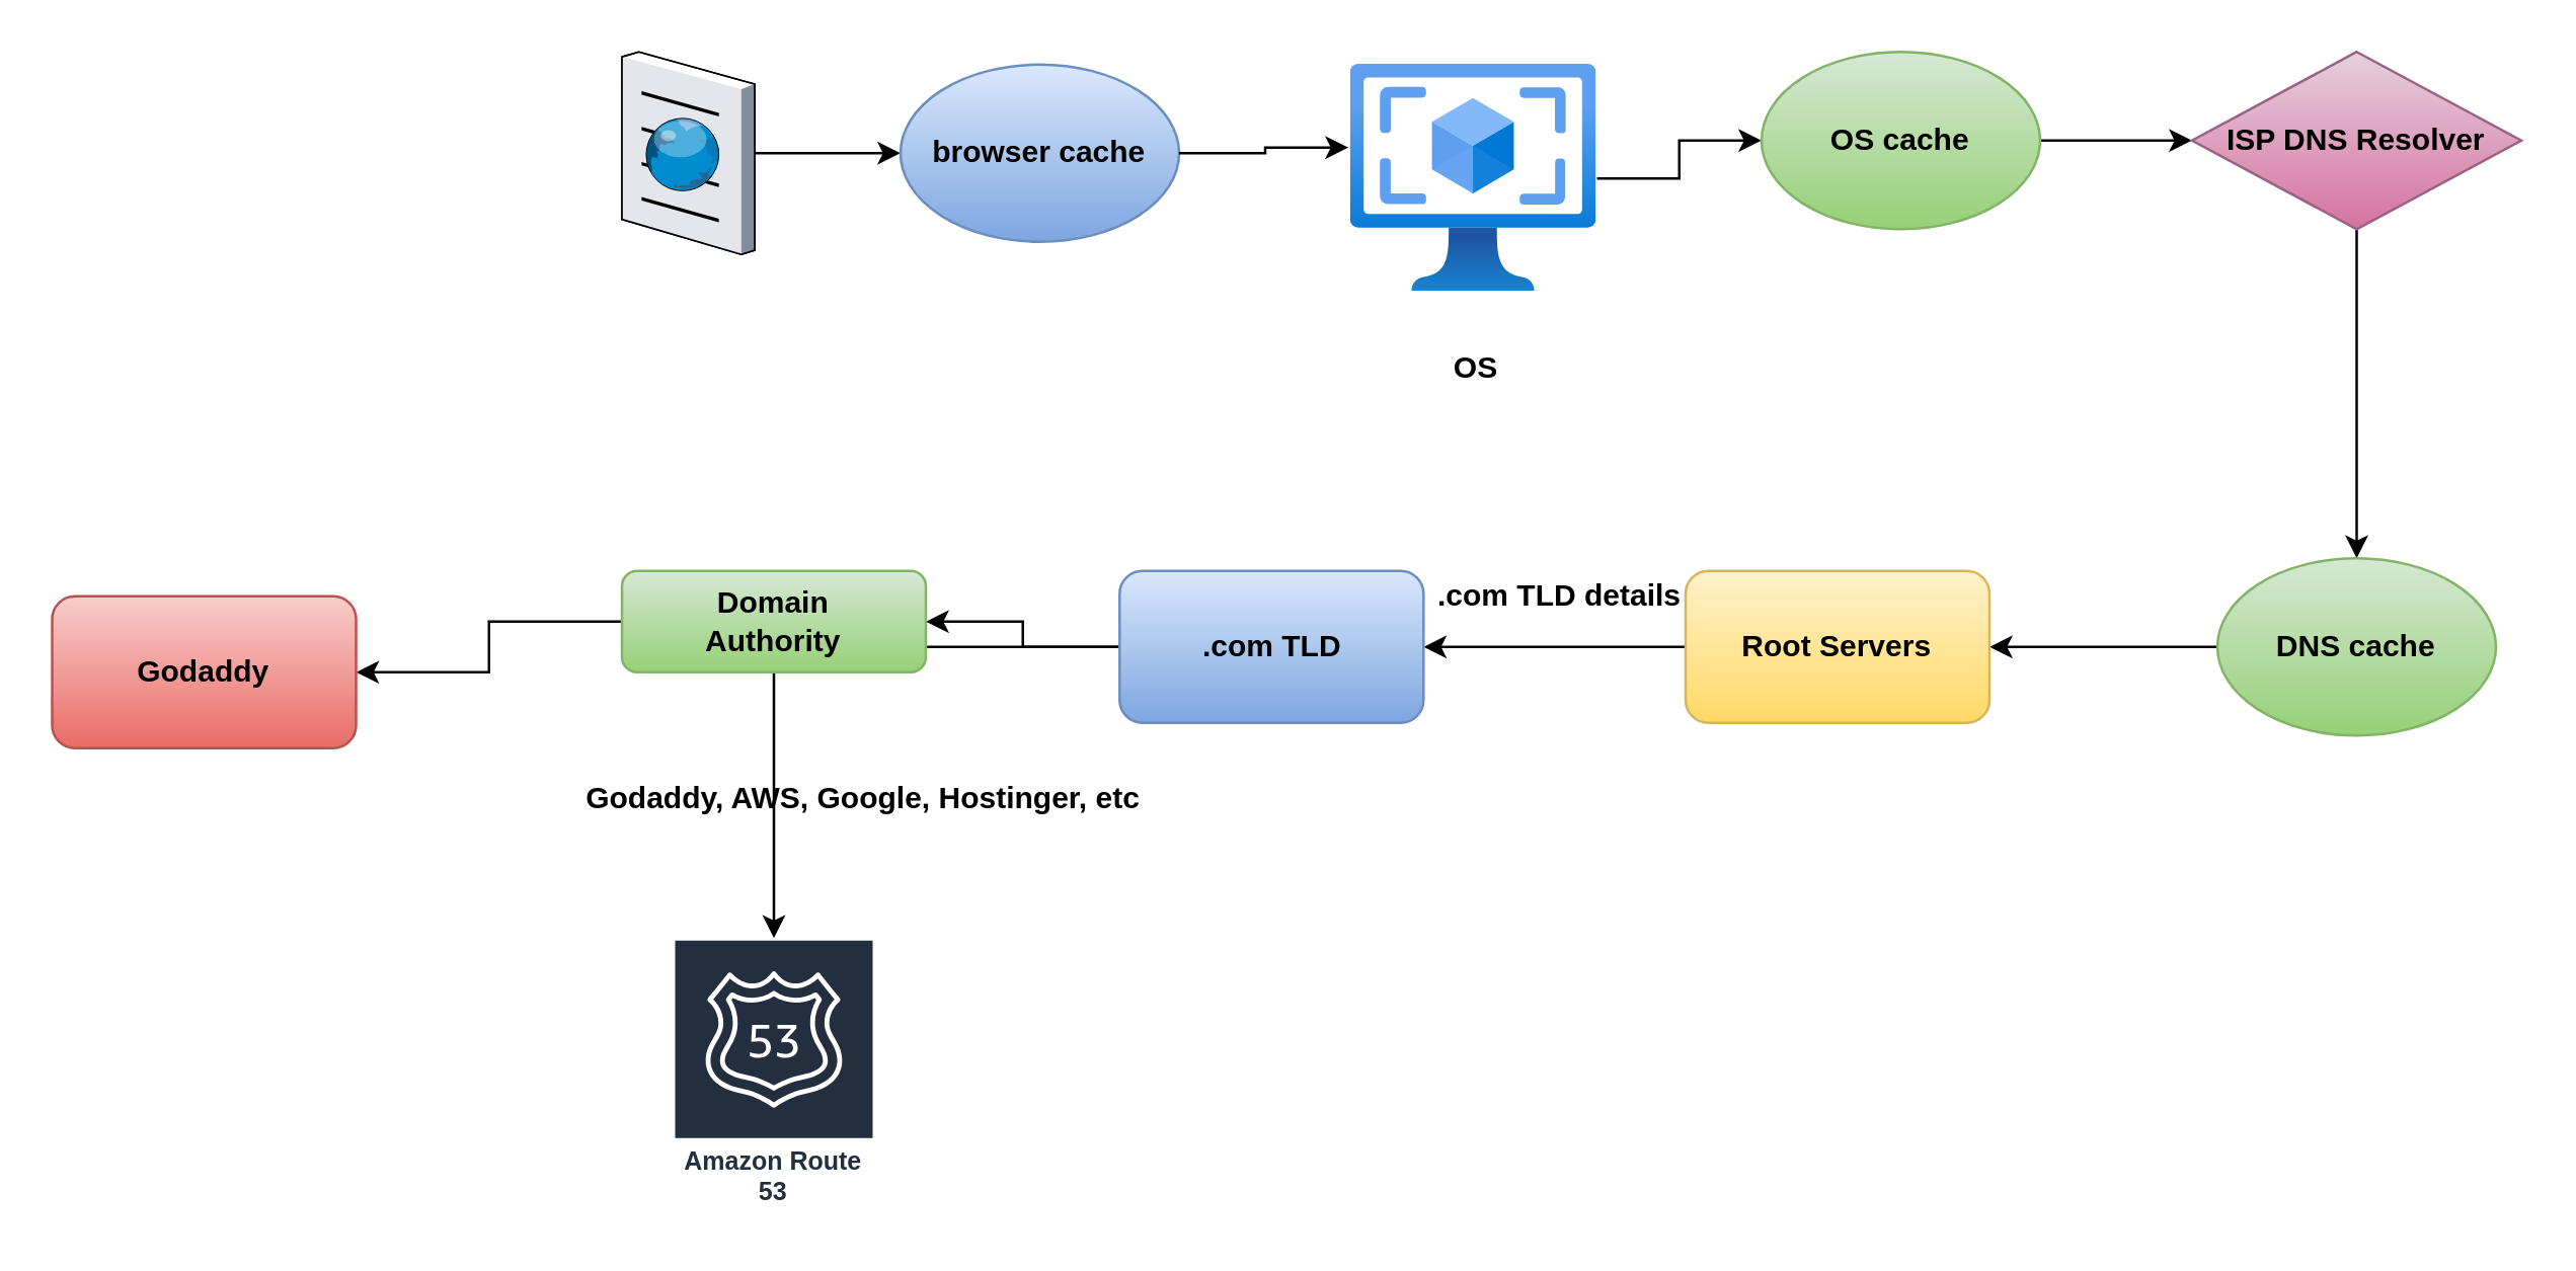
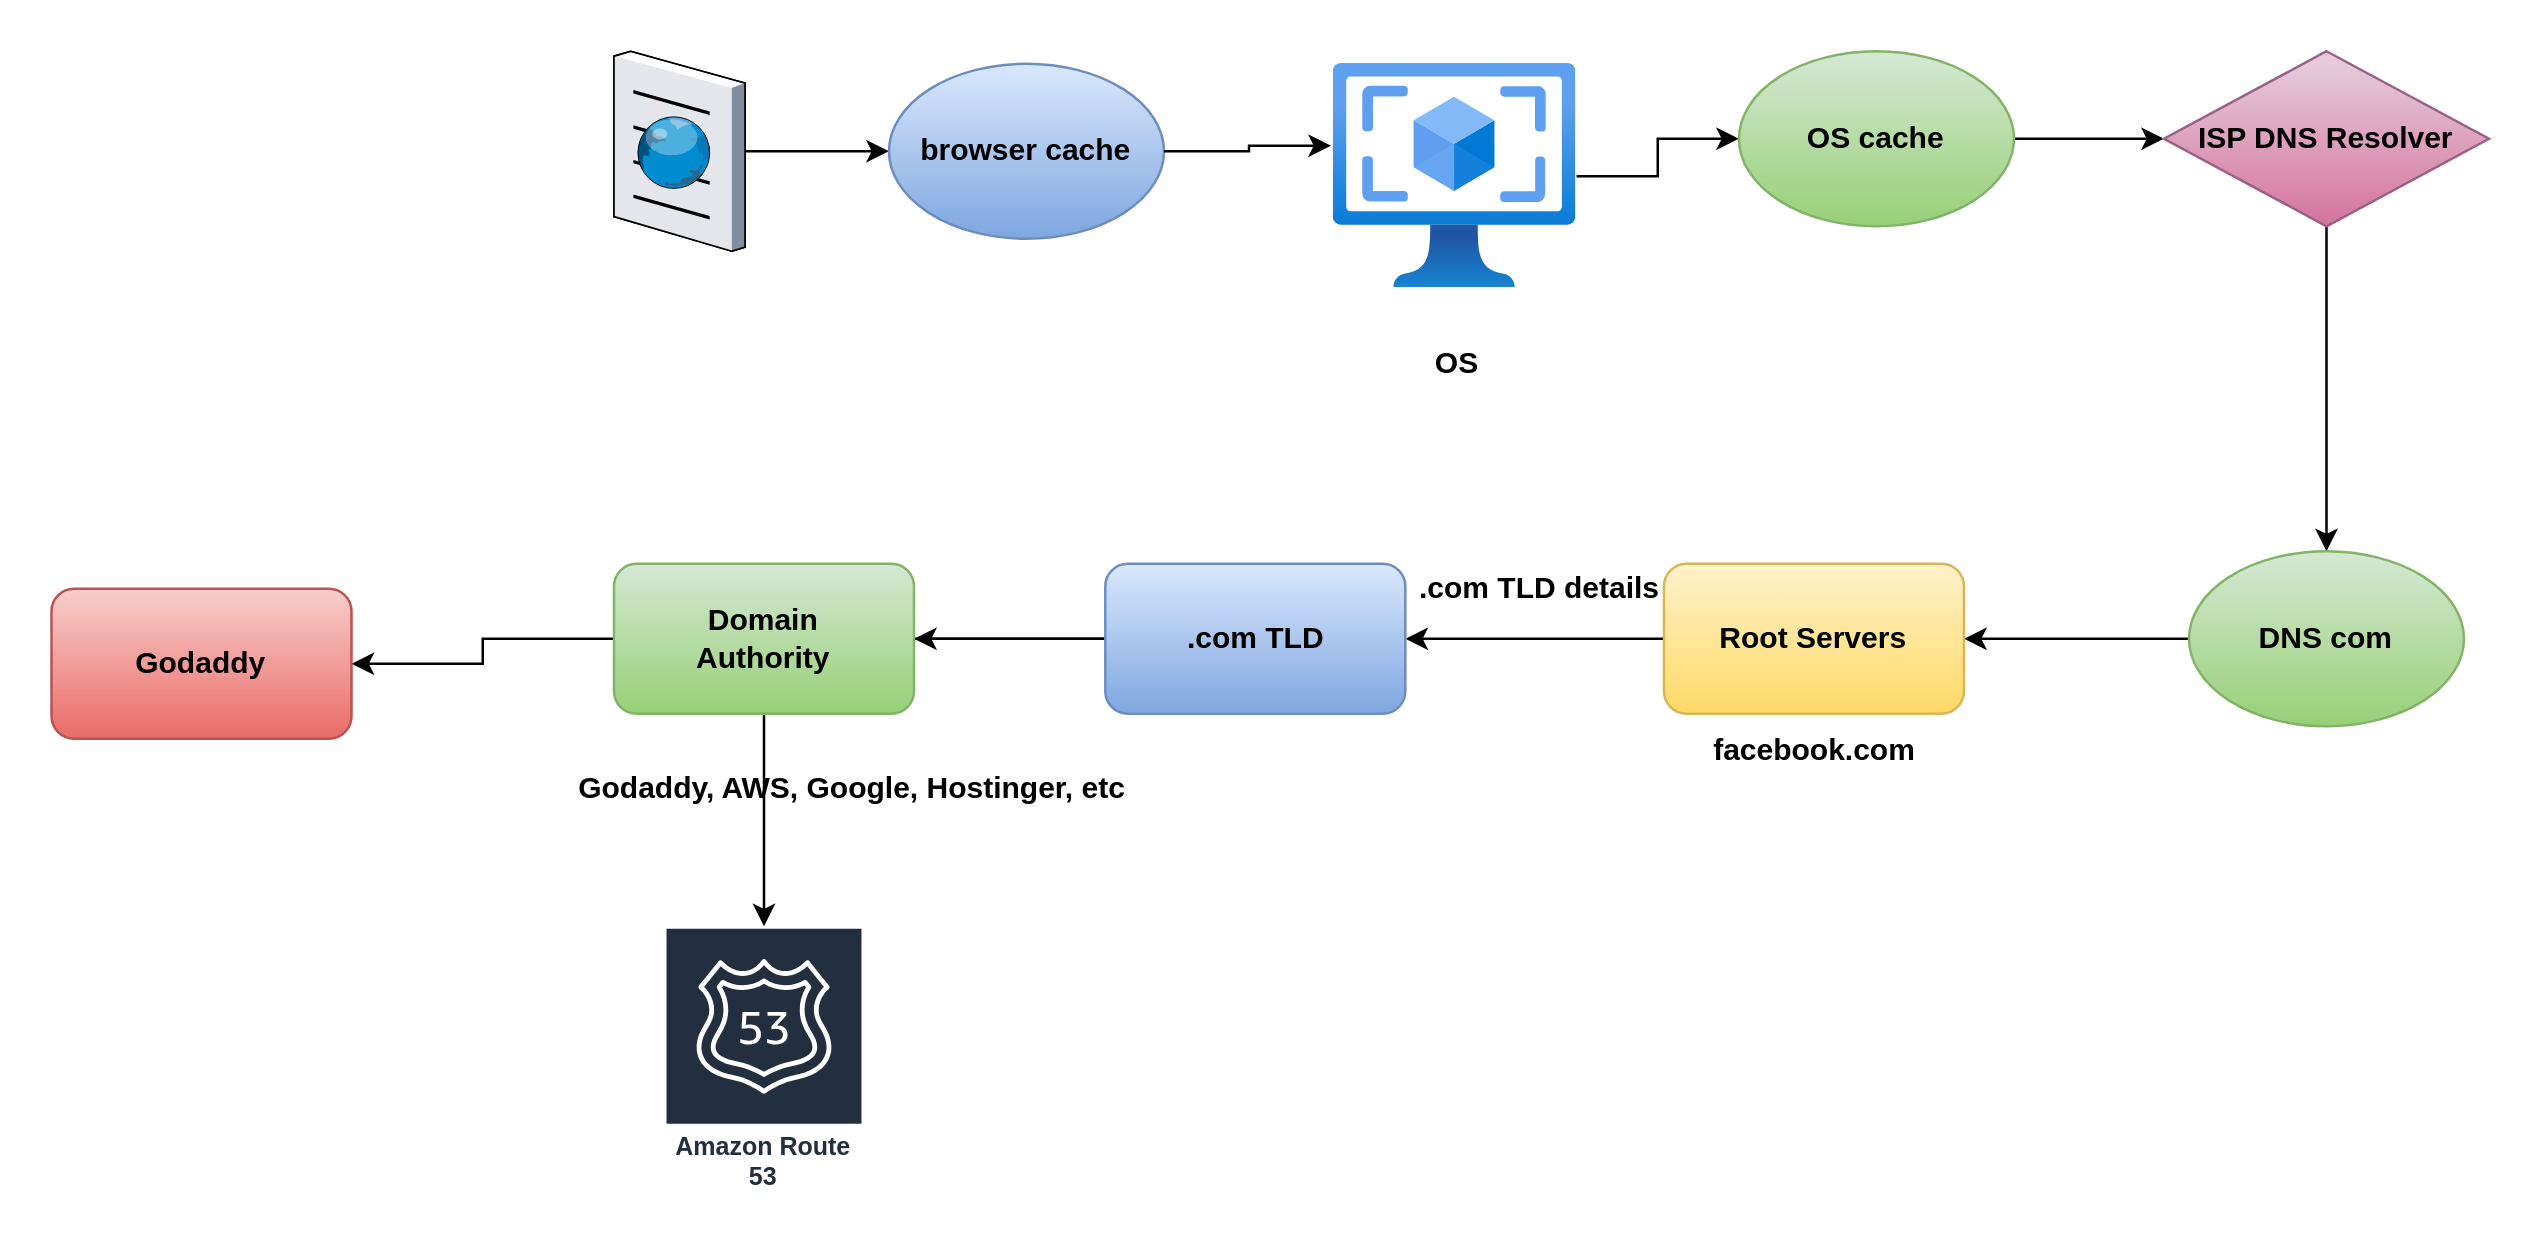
  <mxCell id="0" />
  <mxCell id="1" parent="0" />
  <mxCell id="2" style="edgeStyle=orthogonalEdgeStyle;rounded=0;orthogonalLoop=1;jettySize=auto;html=1;entryX=0;entryY=0.5;entryDx=0;entryDy=0;" edge="1" parent="1" source="3" target="4"><mxGeometry relative="1" as="geometry" /></mxCell>
  <mxCell id="3" value="" style="verticalLabelPosition=bottom;sketch=0;aspect=fixed;html=1;verticalAlign=top;strokeColor=none;align=center;outlineConnect=0;shape=mxgraph.citrix.browser;" vertex="1" parent="1"><mxGeometry x="245" y="20" width="52.41" height="80" as="geometry" /></mxCell>
  <mxCell id="4" value="&lt;b&gt;browser cache&lt;/b&gt;" style="ellipse;whiteSpace=wrap;html=1;fillColor=#dae8fc;gradientColor=#7ea6e0;strokeColor=#6c8ebf;" vertex="1" parent="1"><mxGeometry x="355" y="25" width="110" height="70" as="geometry" /></mxCell>
  <mxCell id="5" style="edgeStyle=orthogonalEdgeStyle;rounded=0;orthogonalLoop=1;jettySize=auto;html=1;" edge="1" parent="1" source="6" target="10"><mxGeometry relative="1" as="geometry" /></mxCell>
  <mxCell id="6" value="" style="image;aspect=fixed;html=1;points=[];align=center;fontSize=12;image=img/lib/azure2/compute/OS_Images_Classic.svg;" vertex="1" parent="1"><mxGeometry x="533" y="25" width="97.03" height="90" as="geometry" /></mxCell>
  <mxCell id="7" style="edgeStyle=orthogonalEdgeStyle;rounded=0;orthogonalLoop=1;jettySize=auto;html=1;entryX=-0.012;entryY=0.364;entryDx=0;entryDy=0;entryPerimeter=0;" edge="1" parent="1" source="4" target="6"><mxGeometry relative="1" as="geometry" /></mxCell>
  <mxCell id="8" value="&lt;b&gt;OS&lt;/b&gt;" style="text;html=1;align=center;verticalAlign=middle;resizable=0;points=[];autosize=1;strokeColor=none;fillColor=none;" vertex="1" parent="1"><mxGeometry x="561.52" y="130" width="40" height="30" as="geometry" /></mxCell>
  <mxCell id="9" style="edgeStyle=orthogonalEdgeStyle;rounded=0;orthogonalLoop=1;jettySize=auto;html=1;entryX=0;entryY=0.5;entryDx=0;entryDy=0;" edge="1" parent="1" source="10" target="12"><mxGeometry relative="1" as="geometry" /></mxCell>
  <mxCell id="10" value="&lt;b&gt;OS cache&lt;/b&gt;" style="ellipse;whiteSpace=wrap;html=1;fillColor=#d5e8d4;gradientColor=#97d077;strokeColor=#82b366;" vertex="1" parent="1"><mxGeometry x="695" y="20" width="110" height="70" as="geometry" /></mxCell>
  <mxCell id="11" style="edgeStyle=orthogonalEdgeStyle;rounded=0;orthogonalLoop=1;jettySize=auto;html=1;entryX=0.5;entryY=0;entryDx=0;entryDy=0;" edge="1" parent="1" source="12" target="14"><mxGeometry relative="1" as="geometry" /></mxCell>
  <mxCell id="12" value="&lt;b&gt;ISP DNS Resolver&lt;/b&gt;" style="rhombus;whiteSpace=wrap;html=1;fillColor=#e6d0de;gradientColor=#d5739d;strokeColor=#996185;" vertex="1" parent="1"><mxGeometry x="865" y="20" width="130" height="70" as="geometry" /></mxCell>
  <mxCell id="13" style="edgeStyle=orthogonalEdgeStyle;rounded=0;orthogonalLoop=1;jettySize=auto;html=1;entryX=1;entryY=0.5;entryDx=0;entryDy=0;" edge="1" parent="1" source="14" target="16"><mxGeometry relative="1" as="geometry" /></mxCell>
- <mxCell id="14" value="&lt;b&gt;DNS cache&lt;/b&gt;" style="ellipse;whiteSpace=wrap;html=1;fillColor=#d5e8d4;gradientColor=#97d077;strokeColor=#82b366;" vertex="1" parent="1"><mxGeometry x="875" y="220" width="110" height="70" as="geometry" /></mxCell>
+ <mxCell id="14" value="&lt;b&gt;DNS com&lt;/b&gt;" style="ellipse;whiteSpace=wrap;html=1;fillColor=#d5e8d4;gradientColor=#97d077;strokeColor=#82b366;" vertex="1" parent="1"><mxGeometry x="875" y="220" width="110" height="70" as="geometry" /></mxCell>
  <mxCell id="15" style="edgeStyle=orthogonalEdgeStyle;rounded=0;orthogonalLoop=1;jettySize=auto;html=1;" edge="1" parent="1" source="16" target="21"><mxGeometry relative="1" as="geometry" /></mxCell>
  <mxCell id="16" value="&lt;b&gt;Root Servers&lt;/b&gt;" style="rounded=1;whiteSpace=wrap;html=1;fillColor=#fff2cc;gradientColor=#ffd966;strokeColor=#d6b656;" vertex="1" parent="1"><mxGeometry x="665" y="225" width="120" height="60" as="geometry" /></mxCell>
+ <mxCell id="17" value="&lt;b&gt;facebook.com&lt;/b&gt;" style="text;html=1;align=center;verticalAlign=middle;resizable=0;points=[];autosize=1;strokeColor=none;fillColor=none;" vertex="1" parent="1"><mxGeometry x="675" y="285" width="100" height="30" as="geometry" /></mxCell>
  <mxCell id="18" value="&lt;b&gt;.com TLD details&lt;/b&gt;" style="text;html=1;align=center;verticalAlign=middle;resizable=0;points=[];autosize=1;strokeColor=none;fillColor=none;" vertex="1" parent="1"><mxGeometry x="555" y="220" width="120" height="30" as="geometry" /></mxCell>
  <mxCell id="19" style="edgeStyle=orthogonalEdgeStyle;rounded=0;orthogonalLoop=1;jettySize=auto;html=1;entryX=1;entryY=0.5;entryDx=0;entryDy=0;" edge="1" parent="1" source="21" target="23"><mxGeometry relative="1" as="geometry" /></mxCell>
  <mxCell id="20" style="edgeStyle=orthogonalEdgeStyle;rounded=0;orthogonalLoop=1;jettySize=auto;html=1;" edge="1" parent="1" source="21" target="26"><mxGeometry relative="1" as="geometry" /></mxCell>
  <mxCell id="21" value="&lt;b&gt;.com TLD&lt;/b&gt;" style="rounded=1;whiteSpace=wrap;html=1;fillColor=#dae8fc;gradientColor=#7ea6e0;strokeColor=#6c8ebf;" vertex="1" parent="1"><mxGeometry x="441.52" y="225" width="120" height="60" as="geometry" /></mxCell>
  <mxCell id="22" style="edgeStyle=orthogonalEdgeStyle;rounded=0;orthogonalLoop=1;jettySize=auto;html=1;entryX=1;entryY=0.5;entryDx=0;entryDy=0;" edge="1" parent="1" source="23" target="25"><mxGeometry relative="1" as="geometry" /></mxCell>
- <mxCell id="23" value="&lt;b&gt;Domain&lt;br&gt;Authority&lt;/b&gt;" style="rounded=1;whiteSpace=wrap;html=1;fillColor=#d5e8d4;gradientColor=#97d077;strokeColor=#82b366;" vertex="1" parent="1"><mxGeometry x="245" y="225" width="120" height="40" as="geometry" /></mxCell>
+ <mxCell id="23" value="&lt;b&gt;Domain&lt;br&gt;Authority&lt;/b&gt;" style="rounded=1;whiteSpace=wrap;html=1;fillColor=#d5e8d4;gradientColor=#97d077;strokeColor=#82b366;" vertex="1" parent="1"><mxGeometry x="245" y="225" width="120" height="60" as="geometry" /></mxCell>
  <mxCell id="24" value="&lt;b&gt;Godaddy, AWS, Google, Hostinger, etc&lt;/b&gt;" style="text;html=1;align=center;verticalAlign=middle;resizable=0;points=[];autosize=1;strokeColor=none;fillColor=none;" vertex="1" parent="1"><mxGeometry x="220" y="300" width="240" height="30" as="geometry" /></mxCell>
  <mxCell id="25" value="&lt;b&gt;Godaddy&lt;/b&gt;" style="rounded=1;whiteSpace=wrap;html=1;fillColor=#f8cecc;gradientColor=#ea6b66;strokeColor=#b85450;" vertex="1" parent="1"><mxGeometry x="20" y="235" width="120" height="60" as="geometry" /></mxCell>
  <mxCell id="26" value="Amazon Route 53" style="sketch=0;outlineConnect=0;fontColor=#232F3E;gradientColor=none;strokeColor=#ffffff;fillColor=#232F3E;dashed=0;verticalLabelPosition=middle;verticalAlign=bottom;align=center;html=1;whiteSpace=wrap;fontSize=10;fontStyle=1;spacing=3;shape=mxgraph.aws4.productIcon;prIcon=mxgraph.aws4.route_53;" vertex="1" parent="1"><mxGeometry x="265" y="370" width="80" height="110" as="geometry" /></mxCell>
